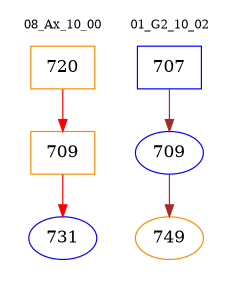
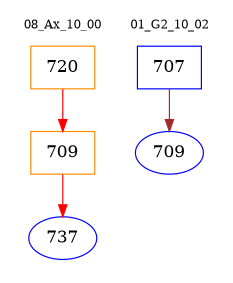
  digraph {
    node [color=darkorange shape=box]
    edge [color=red]
    n1 [label=720]
    n2 [label=709]
-   n3 [color=blue label=731 shape=ellipse]
+   n3 [color=blue label=737 shape=ellipse]
    n4 [color=blue label=707]
    n5 [color=blue label=709 shape=ellipse]
-   n6 [label=749 shape=ellipse]
    subgraph cluster_1 {
      color=white
      fontsize=10
      label="08_Ax_10_00"
      n1
      n2
      n3
    }
    subgraph cluster_2 {
      color=white
      fontsize=10
      label="01_G2_10_02"
      n4
      n5
-     n6
    }
    n1 -> n2
    n2 -> n3
    n4 -> n5 [color=brown]
-   n5 -> n6 [color=brown]
  }
